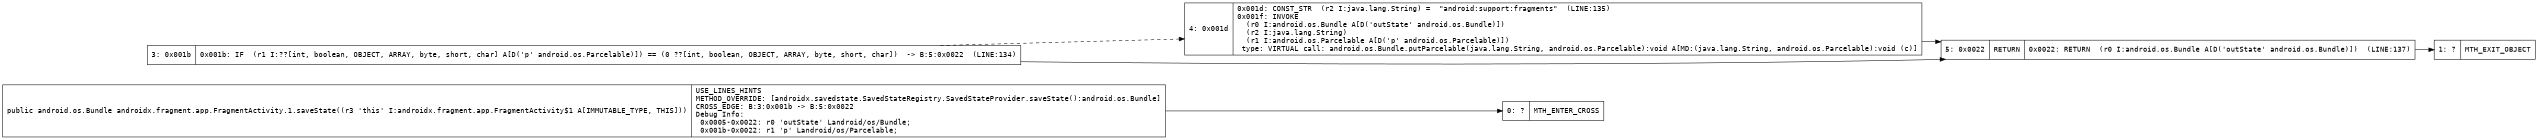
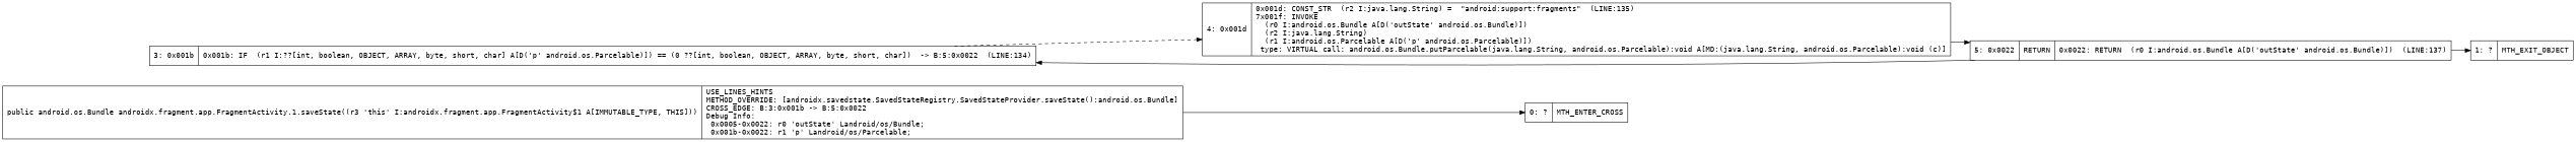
  digraph {
    fontname="DejaVu Sans Mono"
    rankdir=LR
    node [fontname="DejaVu Sans Mono" shape=record]
    edge [fontname="DejaVu Sans Mono"]
    n1 [label="{0\:\ ?|MTH_ENTER_CROSS\l}"]
    n2 [label="{3\:\ 0x001b|0x001b: IF  (r1 I:??[int, boolean, OBJECT, ARRAY, byte, short, char] A[D('p' android.os.Parcelable)]) == (0 ??[int, boolean, OBJECT, ARRAY, byte, short, char])  \-\> B:5:0x0022  (LINE:134)\l}"]
-   n3 [label="{4\:\ 0x001d|0x001d: CONST_STR  (r2 I:java.lang.String) =  \"android:support:fragments\"  (LINE:135)\l0x001f: INVOKE  \l  (r0 I:android.os.Bundle A[D('outState' android.os.Bundle)])\l  (r2 I:java.lang.String)\l  (r1 I:android.os.Parcelable A[D('p' android.os.Parcelable)])\l type: VIRTUAL call: android.os.Bundle.putParcelable(java.lang.String, android.os.Parcelable):void A[MD:(java.lang.String, android.os.Parcelable):void (c)]\l}"]
+   n3 [label="{4\:\ 0x001d|0x001d: CONST_STR  (r2 I:java.lang.String) =  \"android:support:fragments\"  (LINE:135)\l7x001f: INVOKE  \l  (r0 I:android.os.Bundle A[D('outState' android.os.Bundle)])\l  (r2 I:java.lang.String)\l  (r1 I:android.os.Parcelable A[D('p' android.os.Parcelable)])\l type: VIRTUAL call: android.os.Bundle.putParcelable(java.lang.String, android.os.Parcelable):void A[MD:(java.lang.String, android.os.Parcelable):void (c)]\l}"]
    n4 [label="{5\:\ 0x0022|RETURN\l|0x0022: RETURN  (r0 I:android.os.Bundle A[D('outState' android.os.Bundle)])  (LINE:137)\l}"]
    n5 [label="{1\:\ ?|MTH_EXIT_OBJECT\l}"]
    n6 [label="{public android.os.Bundle androidx.fragment.app.FragmentActivity.1.saveState((r3 'this' I:androidx.fragment.app.FragmentActivity$1 A[IMMUTABLE_TYPE, THIS]))  | USE_LINES_HINTS\lMETHOD_OVERRIDE: [androidx.savedstate.SavedStateRegistry.SavedStateProvider.saveState():android.os.Bundle]\lCROSS_EDGE: B:3:0x001b \-\> B:5:0x0022\lDebug Info:\l  0x0005\-0x0022: r0 'outState' Landroid\/os\/Bundle;\l  0x001b\-0x0022: r1 'p' Landroid\/os\/Parcelable;\l}"]
    n2 -> n3 [style=dashed]
-   n2 -> n4
+   n4 -> n2
    n3 -> n4
    n4 -> n5
    n6 -> n1
  }
